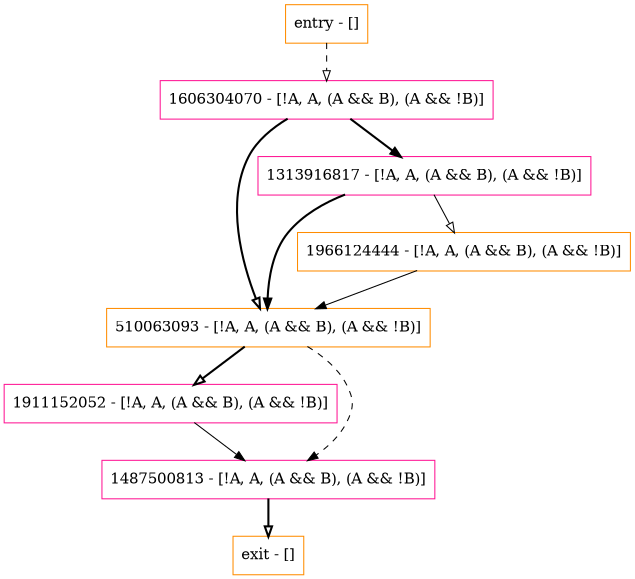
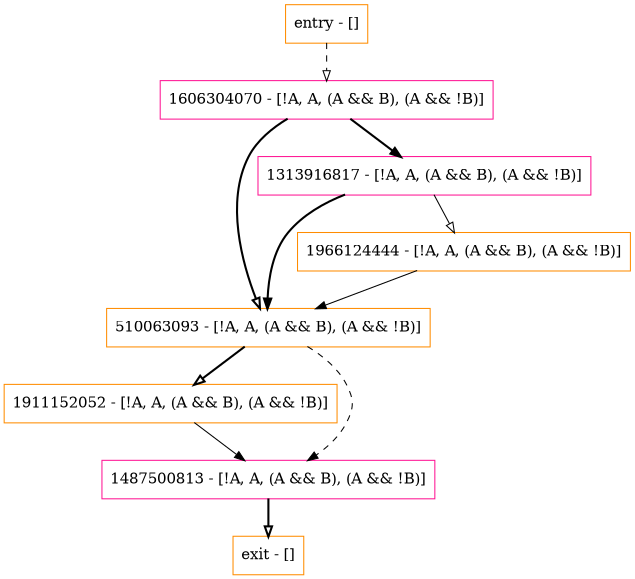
  digraph {
    node [color=darkorange shape=record]
    edge [arrowhead=onormal style=bold]
    n1 [label="entry - []"]
    n2 [color=deeppink label="1606304070 - [!A, A, (A && B), (A && !B)]"]
    n3 [label="510063093 - [!A, A, (A && B), (A && !B)]"]
    n4 [color=deeppink label="1313916817 - [!A, A, (A && B), (A && !B)]"]
    n5 [label="exit - []"]
-   n6 [color=deeppink label="1911152052 - [!A, A, (A && B), (A && !B)]"]
+   n6 [label="1911152052 - [!A, A, (A && B), (A && !B)]"]
    n7 [color=deeppink label="1487500813 - [!A, A, (A && B), (A && !B)]"]
    n8 [label="1966124444 - [!A, A, (A && B), (A && !B)]"]
    n1 -> n2 [style=dashed]
    n2 -> n3
    n2 -> n4 [arrowhead=normal]
    n3 -> n6
    n3 -> n7 [arrowhead=normal style=dashed]
    n4 -> n3 [arrowhead=normal]
    n4 -> n8 [style=solid]
    n6 -> n7 [arrowhead=normal style=solid]
    n7 -> n5
    n8 -> n3 [arrowhead=normal style=solid]
  }
